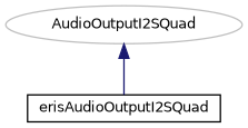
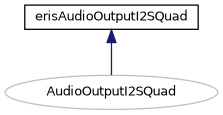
  digraph {
    rankdir=TB
    node [fillcolor=white fontname=Helvetica fontsize=10 style=filled]
    n1 [color=grey75 height=0.2 label=AudioOutputI2SQuad shape=ellipse width=0.4]
    n2 [color=black height=0.2 label=erisAudioOutputI2SQuad shape=box width=0.4]
-   n1 -> n2 [color=midnightblue dir=back fontname=Helvetica fontsize=10 labelfontname=Helvetica labelfontsize=10 style=solid]
+   n2 -> n1 [color=midnightblue dir=back fontname=Helvetica fontsize=10 labelfontname=Helvetica labelfontsize=10 style=solid]
  }
